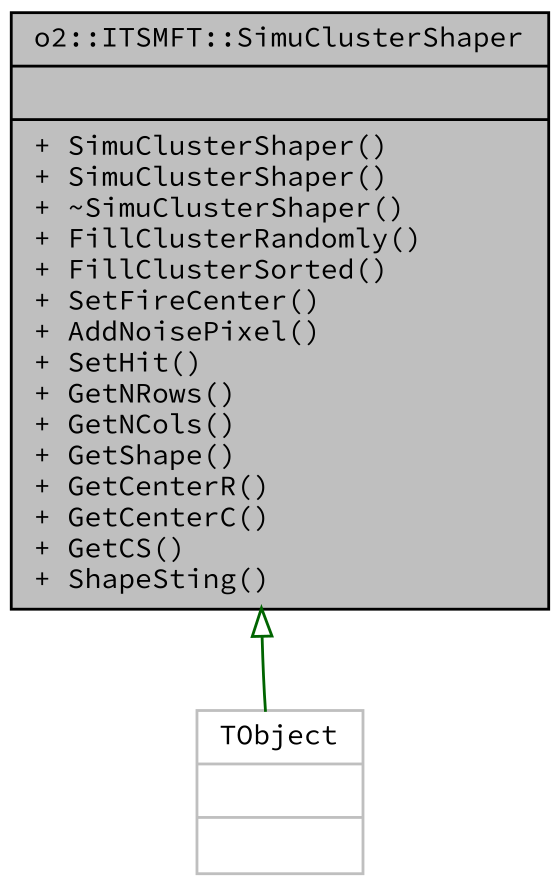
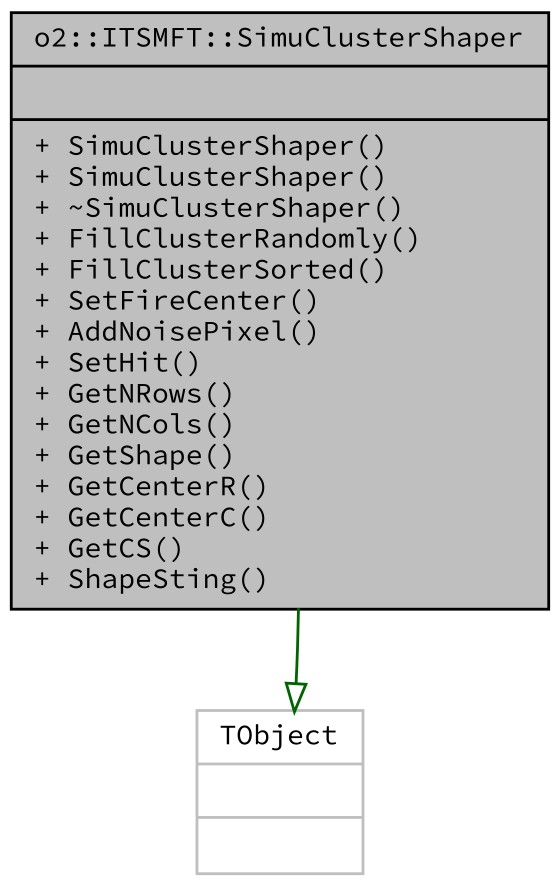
  digraph {
    fontname="Source Code Pro"
    node [fontname="Source Code Pro" fontsize=10 shape=record]
    n1 [color=black fillcolor=grey75 fontcolor=black height=0.2 label="{o2::ITSMFT::SimuClusterShaper\n||+ SimuClusterShaper()\l+ SimuClusterShaper()\l+ ~SimuClusterShaper()\l+ FillClusterRandomly()\l+ FillClusterSorted()\l+ SetFireCenter()\l+ AddNoisePixel()\l+ SetHit()\l+ GetNRows()\l+ GetNCols()\l+ GetShape()\l+ GetCenterR()\l+ GetCenterC()\l+ GetCS()\l+ ShapeSting()\l}" style=filled width=0.4]
    n2 [color=grey75 height=0.2 label="{TObject\n||}" width=0.4]
-   n1 -> n2 [arrowtail=onormal color=darkgreen dir=back fontname="Source Code Pro" fontsize=10 labelfontname=Helvetica labelfontsize=10 style=solid]
+   n2 -> n1 [arrowtail=onormal color=darkgreen dir=back fontname="Source Code Pro" fontsize=10 labelfontname=Helvetica labelfontsize=10 style=solid]
  }
